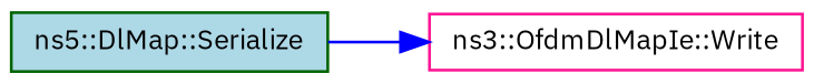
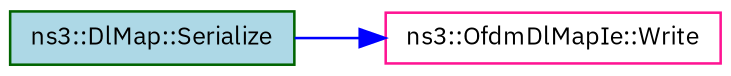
  digraph {
    rankdir=RL
    fontname="IBM Plex Sans"
    node [fontname="IBM Plex Sans" fontsize=10 shape=record style=filled]
    n1 [color=deeppink fillcolor=white fontcolor=black height=0.2 label="ns3::OfdmDlMapIe::Write" width=0.4]
-   n2 [color=darkgreen fillcolor=lightblue height=0.2 label="ns5::DlMap::Serialize" width=0.4]
+   n2 [color=darkgreen fillcolor=lightblue height=0.2 label="ns3::DlMap::Serialize" width=0.4]
    n1 -> n2 [color=blue dir=back fontname="IBM Plex Sans" fontsize=10 labelfontname=Helvetica labelfontsize=10 style=solid]
  }
